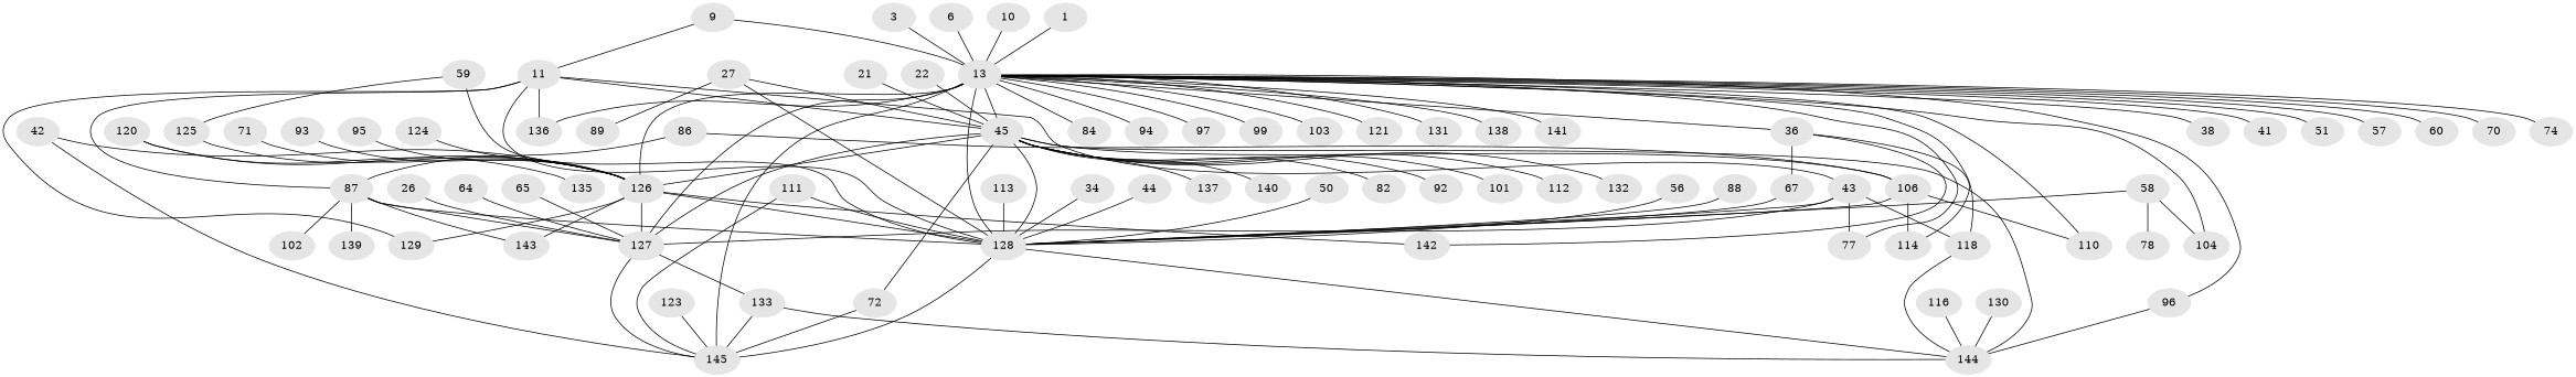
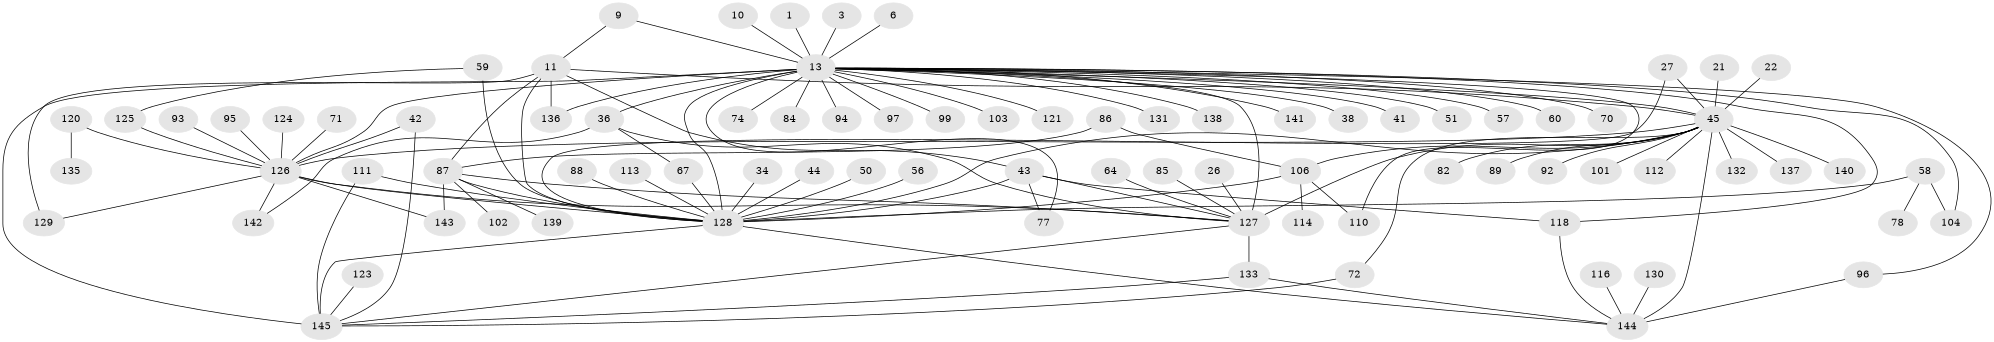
  graph {
    node [color=gray90 style=filled]
    13 [super="+2"]
    45 [super="+8"]
    128 [super="+28"]
    136
    36
    38
    41
    51
    57 [super="+53"]
    60
    70
    74
    77 [super="+14+68"]
    84 [super="+29"]
    94 [super="+66"]
    96
    97
    99
    103 [super="+69"]
    104
    110 [super="+20"]
    118 [super="+100"]
    121
    126 [super="+73+91"]
    127 [super="+115+31+19+4"]
    131 [super="+46"]
    138
    141
    145 [super="+107+122+24+63+134"]
    1
    3
    6
    9
    11
    43
    87 [super="+35+49"]
    129 [super="+62"]
    10
    72
    82
    89
    92
    101
    106 [super="+85"]
    112
    132
    137
    140
    144 [super="+75"]
    102
    139
    143
    67
    142 [super="+98"]
    59
    125 [super="+105"]
    133 [super="+80"]
    21
    22
    26
    27
    34
    42
    44
    114
    50
    56
    58 [super="+39"]
    78
    64
-   65
+   65 [label=85]
    71
    86
    88
    93
    95
    111
    113
    116 [super="+109"]
    120
    135
    123
    124
    130
    13 -- 45
    13 -- 128 [weight=7]
    13 -- 136
    13 -- 36 [weight=2]
    13 -- 38
    13 -- 41
    13 -- 51 [weight=2]
    13 -- 57
    13 -- 60
    13 -- 70
    13 -- 74
    13 -- 77
    13 -- 84
    13 -- 94
    13 -- 96
    13 -- 97
    13 -- 99
    13 -- 103
    13 -- 104
    13 -- 110
    13 -- 118
    13 -- 121
    13 -- 126 [weight=6]
    13 -- 127 [weight=6]
    13 -- 131
    13 -- 138
    13 -- 141
    13 -- 145 [weight=6]
    45 -- 128 [weight=2]
    45 -- 126 [weight=3]
    45 -- 127 [weight=4]
    45 -- 72
    45 -- 82
-   27 -- 89
+   45 -- 89
    45 -- 92
    45 -- 101 [weight=2]
    45 -- 106
    45 -- 112
    45 -- 132
    45 -- 137
    45 -- 140
    45 -- 144 [weight=2]
    128 -- 145 [weight=2]
    128 -- 144
-   36 -- 114
+   36 -- 127
    36 -- 67
    36 -- 142
    96 -- 144
    118 -- 144
    126 -- 128
    126 -- 127
    126 -- 129
    126 -- 143
    126 -- 142
    127 -- 145 [weight=2]
    127 -- 133
    1 -- 13
    3 -- 13
    6 -- 13
    9 -- 13
    9 -- 11
    11 -- 45 [weight=2]
    11 -- 128
    11 -- 136
    11 -- 43
    11 -- 87
    11 -- 129 [weight=2]
    43 -- 128 [weight=2]
    43 -- 77
    43 -- 118
    43 -- 127
    87 -- 128 [weight=2]
    87 -- 127
    87 -- 102
    87 -- 139
    87 -- 143
    10 -- 13
    72 -- 145
    106 -- 128 [weight=2]
    106 -- 110
    106 -- 114
    67 -- 128
    59 -- 128 [weight=2]
    59 -- 125
    125 -- 126
    133 -- 145
    133 -- 144
    21 -- 45
    22 -- 45
    26 -- 127
    27 -- 45
    27 -- 128
    34 -- 128
    42 -- 126
    42 -- 145
    44 -- 128
    50 -- 128 [weight=2]
    56 -- 128
    58 -- 128 [weight=2]
    58 -- 104
    58 -- 78
    64 -- 127
    65 -- 127
    71 -- 126
    86 -- 87
    86 -- 106
    88 -- 128 [weight=2]
    93 -- 126
    95 -- 126
    111 -- 128
    111 -- 145
    113 -- 128
    116 -- 144
    120 -- 126
    120 -- 135
    123 -- 145
    124 -- 126
    130 -- 144
  }
